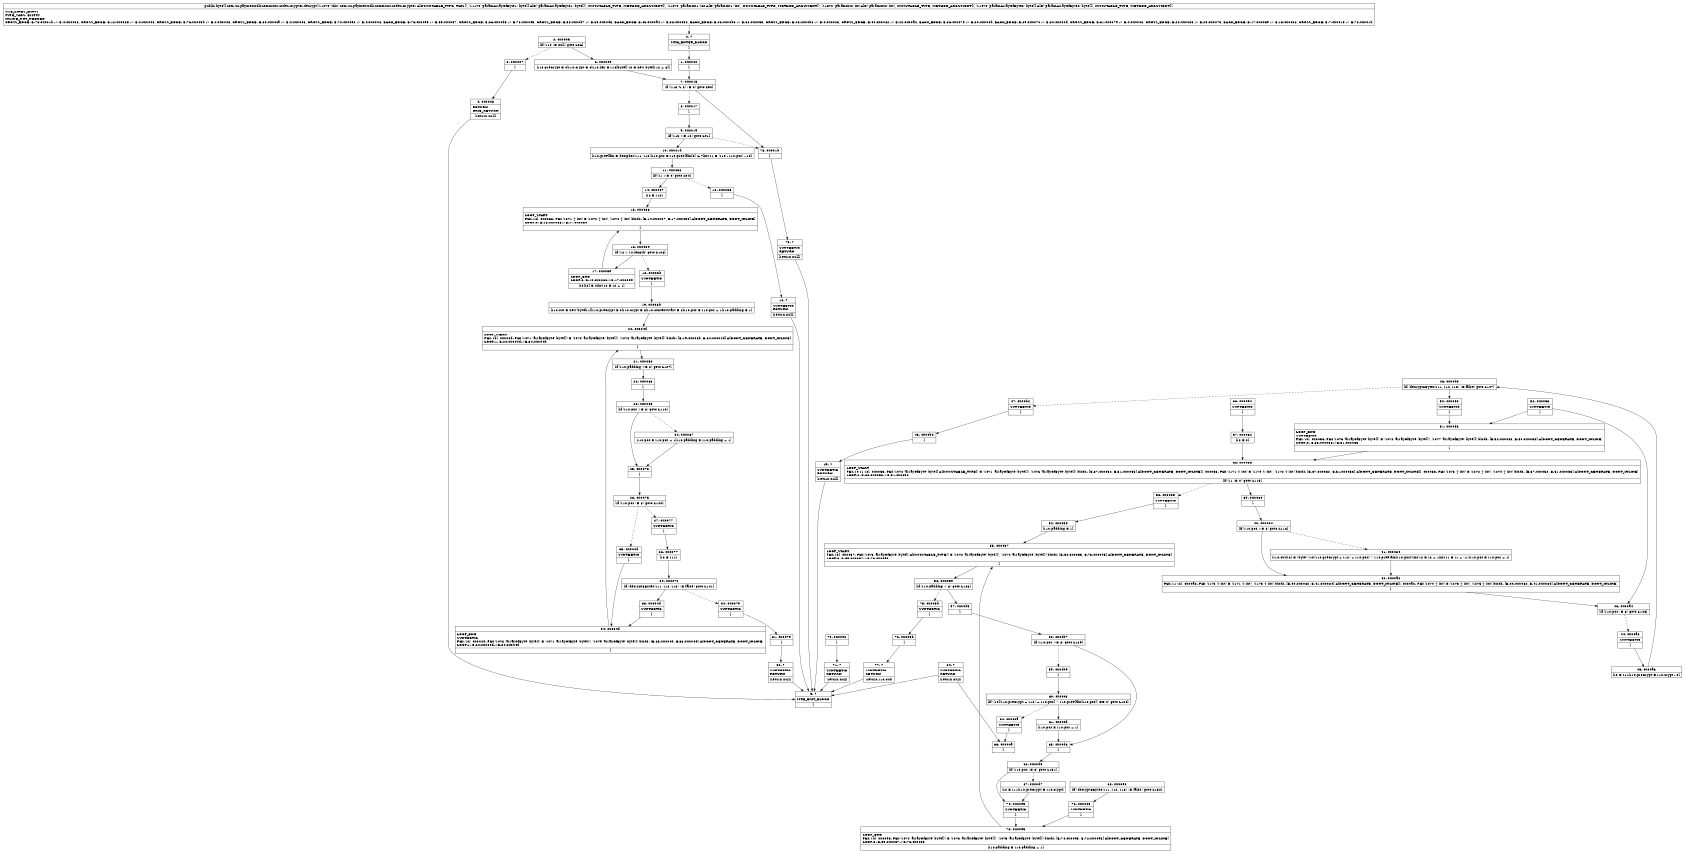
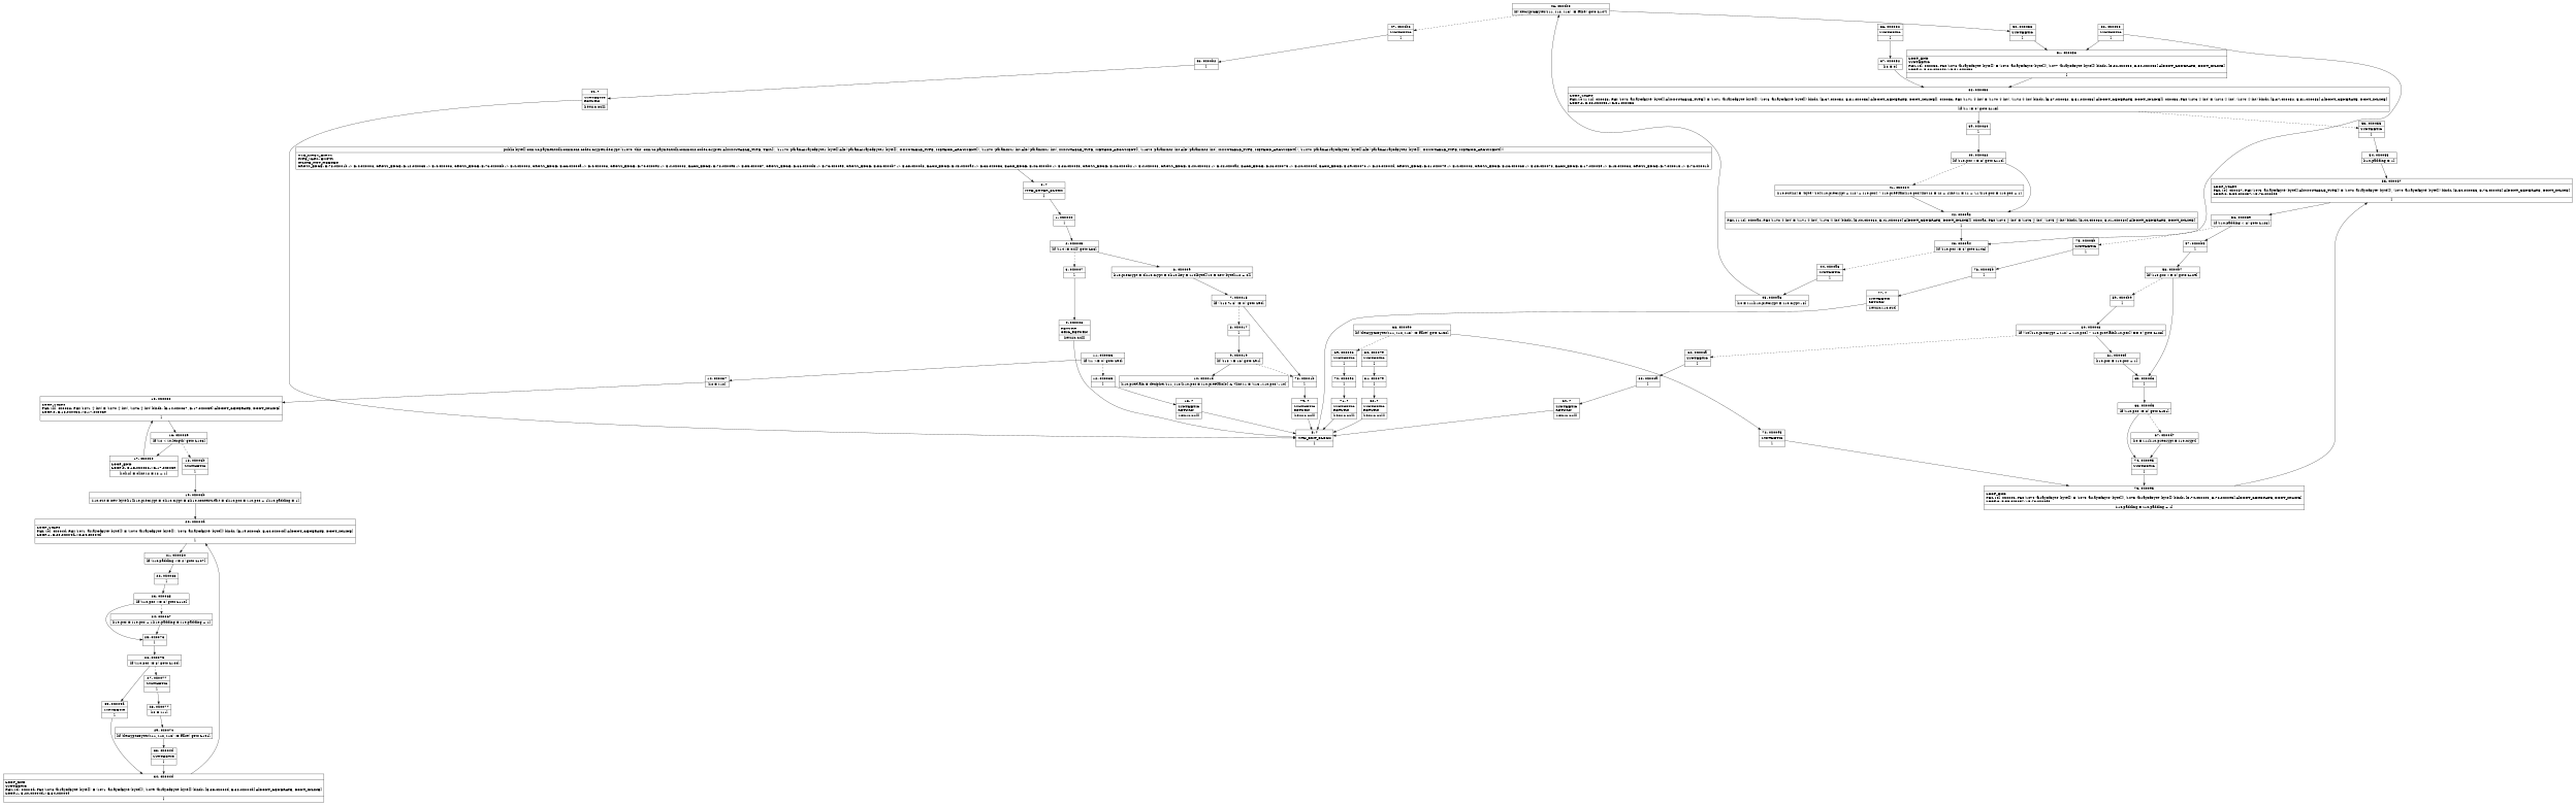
  digraph {
    node [shape=record]
    n1 [label="{0\:\ ?|MTH_ENTER_BLOCK\l|l}"]
    n2 [label="{1\:\ 0x0000|l}"]
    n3 [label="{2\:\ 0x0005|lif (r14 != null) goto L86l}"]
    n4 [label="{3\:\ 0x0007|l}"]
    n5 [label="{6\:\ 0x0009|lr10.preCrypt = 0lr10.crypt = 0lr10.key = r14lbyte[] r0 = new byte[r12 + 8]l}"]
    n6 [label="{4\:\ 0x0008|RETURN\lORIG_RETURN\l|lreturn nulll}"]
    n7 [label="{7\:\ 0x0015|lif ((r13 % 8) != 0) goto L90l}"]
    n8 [label="{5\:\ ?|MTH_EXIT_BLOCK\l|l}"]
    n9 [label="{8\:\ 0x0017|l}"]
    n10 [label="{78\:\ 0x001b|l}"]
    n11 [label="{9\:\ 0x0019|lif (r13 \>= 16) goto L91l}"]
    n12 [label="{79\:\ ?|SYNTHETIC\lRETURN\l|lreturn nulll}"]
    n13 [label="{10\:\ 0x001d|lr10.prePlain = decipher(r11, r12)lr10.pos = r10.prePlain[0] & 7lint r1 = (r13 \- r10.pos) \- 10l}"]
    n14 [label="{11\:\ 0x0033|lif (r1 \>= 0) goto L94l}"]
    n15 [label="{12\:\ 0x0035|l}"]
    n16 [label="{14\:\ 0x0037|lr2 = r12l}"]
    n17 [label="{13\:\ ?|SYNTHETIC\lRETURN\l|lreturn nulll}"]
    n18 [label="{15\:\ 0x0038|LOOP_START\lPHI: r2l  0x0038: PHI (r2v1 'j' int) = (r2v0 'j' int), (r2v6 'j' int) binds: [B:14:0x0037, B:17:0x005e] A[DONT_GENERATE, DONT_INLINE]\lLOOP:0: B:15:0x0038\-\>B:17:0x005e\l|l}"]
    n19 [label="{16\:\ 0x0039|lif (r2 \< r0.length) goto L106l}"]
    n20 [label="{17\:\ 0x005e|LOOP_END\lLOOP:0: B:15:0x0038\-\>B:17:0x005e\l|lr0[r2] = 0lint r2 = r2 + 1l}"]
    n21 [label="{18\:\ 0x003b|SYNTHETIC\l|l}"]
    n22 [label="{19\:\ 0x003b|lr10.out = new byte[r1]lr10.preCrypt = 0lr10.crypt = 8lr10.contextStart = 8lr10.pos = r10.pos + 1lr10.padding = 1l}"]
    n23 [label="{20\:\ 0x004d|LOOP_START\lPHI: r0l  0x004d: PHI (r0v1 'arrayOfByte' byte[]) = (r0v0 'arrayOfByte' byte[]), (r0v8 'arrayOfByte' byte[]) binds: [B:19:0x003b, B:34:0x004d] A[DONT_GENERATE, DONT_INLINE]\lLOOP:1: B:20:0x004d\-\>B:34:0x004d\l|l}"]
    n24 [label="{21\:\ 0x0050|lif (r10.padding \<= 2) goto L107l}"]
    n25 [label="{22\:\ 0x0063|l}"]
    n26 [label="{23\:\ 0x0065|lif (r10.pos \>= 8) goto L110l}"]
    n27 [label="{36\:\ 0x0052|SYNTHETIC\l|l}"]
    n28 [label="{37\:\ 0x0052|lr2 = 0l}"]
    n29 [label="{24\:\ 0x0067|lr10.pos = r10.pos + 1lr10.padding = r10.padding + 1l}"]
    n30 [label="{25\:\ 0x0073|l}"]
    n31 [label="{26\:\ 0x0075|lif (r10.pos != 8) goto L140l}"]
    n32 [label="{27\:\ 0x0077|SYNTHETIC\l|l}"]
    n33 [label="{35\:\ 0x004d|SYNTHETIC\l|l}"]
    n34 [label="{28\:\ 0x0077|lr0 = r11l}"]
    n35 [label="{34\:\ 0x004d|LOOP_END\lSYNTHETIC\lPHI: r0l  0x004d: PHI (r0v8 'arrayOfByte' byte[]) = (r0v1 'arrayOfByte' byte[]), (r0v9 'arrayOfByte' byte[]) binds: [B:35:0x004d, B:33:0x004d] A[DONT_GENERATE, DONT_INLINE]\lLOOP:1: B:20:0x004d\-\>B:34:0x004d\l|l}"]
    n36 [label="{29\:\ 0x007c|lif (decrypt8Bytes(r11, r12, r13) != false) goto L141l}"]
    n37 [label="{30\:\ 0x007e|SYNTHETIC\l|l}"]
    n38 [label="{33\:\ 0x004d|SYNTHETIC\l|l}"]
    n39 [label="{31\:\ 0x007e|l}"]
    n40 [label="{32\:\ ?|SYNTHETIC\lRETURN\l|lreturn nulll}"]
    n41 [label="{38\:\ 0x0053|LOOP_START\lPHI: r0 r1 r2l  0x0053: PHI (r0v2 'arrayOfByte' byte[] A[IMMUTABLE_TYPE]) = (r0v1 'arrayOfByte' byte[]), (r0v6 'arrayOfByte' byte[]) binds: [B:37:0x0052, B:51:0x0053] A[DONT_GENERATE, DONT_INLINE]l  0x0053: PHI (r1v1 'i' int) = (r1v0 'i' int), (r1v2 'i' int) binds: [B:37:0x0052, B:51:0x0053] A[DONT_GENERATE, DONT_INLINE]l  0x0053: PHI (r2v3 'j' int) = (r2v2 'j' int), (r2v4 'j' int) binds: [B:37:0x0052, B:51:0x0053] A[DONT_GENERATE, DONT_INLINE]\lLOOP:2: B:38:0x0053\-\>B:51:0x0053\l|lif (r1 != 0) goto L115l}"]
    n42 [label="{39\:\ 0x0080|l}"]
    n43 [label="{53\:\ 0x0055|SYNTHETIC\l|l}"]
    n44 [label="{40\:\ 0x0082|lif (r10.pos \>= 8) goto L118l}"]
    n45 [label="{54\:\ 0x0055|lr10.padding = 1l}"]
    n46 [label="{41\:\ 0x0084|lr10.out[r2] = (byte) (r0[(r10.preCrypt + r12) + r10.pos] ^ r10.prePlain[r10.pos])lint r2 = r2 + 1lint r1 = r1 + (\-1)lr10.pos = r10.pos + 1l}"]
    n47 [label="{42\:\ 0x00a2|PHI: r1 r2l  0x00a2: PHI (r1v2 'i' int) = (r1v1 'i' int), (r1v3 'i' int) binds: [B:40:0x0082, B:41:0x0084] A[DONT_GENERATE, DONT_INLINE]l  0x00a2: PHI (r2v4 'j' int) = (r2v3 'j' int), (r2v5 'j' int) binds: [B:40:0x0082, B:41:0x0084] A[DONT_GENERATE, DONT_INLINE]\l|l}"]
    n48 [label="{43\:\ 0x00a4|lif (r10.pos != 8) goto L146l}"]
    n49 [label="{44\:\ 0x00a6|SYNTHETIC\l|l}"]
    n50 [label="{45\:\ 0x00a6|lr0 = r11lr10.preCrypt = r10.crypt \- 8l}"]
    n51 [label="{52\:\ 0x0053|SYNTHETIC\l|l}"]
    n52 [label="{51\:\ 0x0053|LOOP_END\lSYNTHETIC\lPHI: r0l  0x0053: PHI (r0v6 'arrayOfByte' byte[]) = (r0v2 'arrayOfByte' byte[]), (r0v7 'arrayOfByte' byte[]) binds: [B:52:0x0053, B:50:0x0053] A[DONT_GENERATE, DONT_INLINE]\lLOOP:2: B:38:0x0053\-\>B:51:0x0053\l|l}"]
    n53 [label="{46\:\ 0x00b0|lif (decrypt8Bytes(r11, r12, r13) != false) goto L147l}"]
    n54 [label="{47\:\ 0x00b2|SYNTHETIC\l|l}"]
    n55 [label="{50\:\ 0x0053|SYNTHETIC\l|l}"]
    n56 [label="{48\:\ 0x00b2|l}"]
    n57 [label="{49\:\ ?|SYNTHETIC\lRETURN\l|lreturn nulll}"]
    n58 [label="{55\:\ 0x0057|LOOP_START\lPHI: r0l  0x0057: PHI (r0v3 'arrayOfByte' byte[] A[IMMUTABLE_TYPE]) = (r0v2 'arrayOfByte' byte[]), (r0v4 'arrayOfByte' byte[]) binds: [B:54:0x0055, B:73:0x00e5] A[DONT_GENERATE, DONT_INLINE]\lLOOP:3: B:55:0x0057\-\>B:73:0x00e5\l|l}"]
    n59 [label="{56\:\ 0x0059|lif (r10.padding \< 8) goto L123l}"]
    n60 [label="{57\:\ 0x00b5|l}"]
    n61 [label="{75\:\ 0x005b|SYNTHETIC\l|l}"]
    n62 [label="{58\:\ 0x00b7|lif (r10.pos \>= 8) goto L129l}"]
    n63 [label="{76\:\ 0x005b|l}"]
    n64 [label="{59\:\ 0x00b9|l}"]
    n65 [label="{65\:\ 0x00d3|l}"]
    n66 [label="{60\:\ 0x00c8|lif ((r0[(r10.preCrypt + r12) + r10.pos] ^ r10.prePlain[r10.pos]) == 0) goto L128l}"]
    n67 [label="{66\:\ 0x00d5|lif (r10.pos != 8) goto L151l}"]
    n68 [label="{61\:\ 0x00cd|lr10.pos = r10.pos + 1l}"]
    n69 [label="{62\:\ 0x00ca|SYNTHETIC\l|l}"]
    n70 [label="{63\:\ 0x00ca|l}"]
    n71 [label="{64\:\ ?|SYNTHETIC\lRETURN\l|lreturn nulll}"]
    n72 [label="{67\:\ 0x00d7|lr0 = r11lr10.preCrypt = r10.cryptl}"]
    n73 [label="{74\:\ 0x00e5|SYNTHETIC\l|l}"]
    n74 [label="{73\:\ 0x00e5|LOOP_END\lPHI: r0l  0x00e5: PHI (r0v4 'arrayOfByte' byte[]) = (r0v3 'arrayOfByte' byte[]), (r0v5 'arrayOfByte' byte[]) binds: [B:74:0x00e5, B:72:0x00e5] A[DONT_GENERATE, DONT_INLINE]\lLOOP:3: B:55:0x0057\-\>B:73:0x00e5\l|lr10.padding = r10.padding + 1l}"]
    n75 [label="{68\:\ 0x00e0|lif (decrypt8Bytes(r11, r12, r13) != false) goto L152l}"]
+   n76 [label="{69\:\ 0x00e2|SYNTHETIC\l|l}"]
    n77 [label="{72\:\ 0x00e5|SYNTHETIC\l|l}"]
    n78 [label="{70\:\ 0x00e2|l}"]
    n79 [label="{71\:\ ?|SYNTHETIC\lRETURN\l|lreturn nulll}"]
    n80 [label="{77\:\ ?|SYNTHETIC\lRETURN\l|lreturn r10.outl}"]
    n81 [label="{public byte[] com.uc.paymentsdk.commons.codec.Crypter.decrypt((r10v0 'this' com.uc.paymentsdk.commons.codec.Crypter A[IMMUTABLE_TYPE, THIS]), (r11v0 'paramArrayOfByte1' byte[] A[D('paramArrayOfByte1' byte[]), IMMUTABLE_TYPE, METHOD_ARGUMENT]), (r12v0 'paramInt1' int A[D('paramInt1' int), IMMUTABLE_TYPE, METHOD_ARGUMENT]), (r13v0 'paramInt2' int A[D('paramInt2' int), IMMUTABLE_TYPE, METHOD_ARGUMENT]), (r14v0 'paramArrayOfByte2' byte[] A[D('paramArrayOfByte2' byte[]), IMMUTABLE_TYPE, METHOD_ARGUMENT]))  | USE_LINES_HINTS\lTYPE_VARS: EMPTY\lINLINE_NOT_NEEDED\lCROSS_EDGE: B:78:0x001b \-\> B:4:0x0008, CROSS_EDGE: B:12:0x0035 \-\> B:4:0x0008, CROSS_EDGE: B:76:0x005b \-\> B:4:0x0008, CROSS_EDGE: B:63:0x00ca \-\> B:4:0x0008, CROSS_EDGE: B:70:0x00e2 \-\> B:4:0x0008, BACK_EDGE: B:73:0x00e5 \-\> B:55:0x0057, CROSS_EDGE: B:66:0x00d5 \-\> B:73:0x00e5, CROSS_EDGE: B:58:0x00b7 \-\> B:65:0x00d3, BACK_EDGE: B:43:0x00a4 \-\> B:38:0x0053, BACK_EDGE: B:46:0x00b0 \-\> B:38:0x0053, CROSS_EDGE: B:48:0x00b2 \-\> B:4:0x0008, CROSS_EDGE: B:40:0x0082 \-\> B:42:0x00a2, BACK_EDGE: B:26:0x0075 \-\> B:20:0x004d, BACK_EDGE: B:29:0x007c \-\> B:20:0x004d, CROSS_EDGE: B:31:0x007e \-\> B:4:0x0008, CROSS_EDGE: B:23:0x0065 \-\> B:25:0x0073, BACK_EDGE: B:17:0x005e \-\> B:15:0x0038, CROSS_EDGE: B:7:0x0015 \-\> B:78:0x001b\l}"]
    n1 -> n2
-   n2 -> n7
+   n2 -> n3
    n3 -> n4 [style=dashed]
    n3 -> n5
    n4 -> n6
    n5 -> n7
    n6 -> n8
    n7 -> n9 [style=dashed]
    n7 -> n10
    n9 -> n11
    n10 -> n12
    n11 -> n10 [style=dashed]
    n11 -> n13
    n12 -> n8
-   n13 -> n14
    n14 -> n15 [style=dashed]
    n14 -> n16
    n15 -> n17
    n16 -> n18
    n17 -> n8
    n18 -> n19
    n19 -> n20
    n19 -> n21 [style=dashed]
    n20 -> n18
    n21 -> n22
    n22 -> n23
    n23 -> n24
    n24 -> n25
    n25 -> n26
    n26 -> n29 [style=dashed]
    n26 -> n30
    n27 -> n28
    n28 -> n41
    n29 -> n30
    n30 -> n31
    n31 -> n32 [style=dashed]
-   n31 -> n33 [style=dashed]
+   n31 -> n33
    n32 -> n34
    n33 -> n35
    n34 -> n36
    n35 -> n23
-   n36 -> n37 [style=dashed]
    n36 -> n38
    n37 -> n39
    n38 -> n35
    n39 -> n40
    n40 -> n8
    n41 -> n42
    n41 -> n43 [style=dashed]
    n42 -> n44
    n43 -> n45
    n44 -> n46 [style=dashed]
    n44 -> n47
    n45 -> n58
    n46 -> n47
    n47 -> n48
    n48 -> n49 [style=dashed]
    n49 -> n50
    n50 -> n53
    n51 -> n48
    n51 -> n52
    n52 -> n41
    n53 -> n54 [style=dashed]
    n53 -> n55
    n54 -> n56
    n55 -> n52
    n56 -> n57
    n57 -> n8
    n58 -> n59
    n59 -> n60
    n59 -> n61 [style=dashed]
    n60 -> n62
    n61 -> n63
    n62 -> n64 [style=dashed]
    n62 -> n65
    n63 -> n80
    n64 -> n66
    n65 -> n67
    n66 -> n68
    n66 -> n69 [style=dashed]
    n67 -> n72 [style=dashed]
    n67 -> n73
    n68 -> n65
    n69 -> n70
-   n71 -> n70
+   n70 -> n71
    n71 -> n8
    n72 -> n73
    n73 -> n74
    n74 -> n58
+   n75 -> n76 [style=dashed]
    n75 -> n77
+   n76 -> n78
    n77 -> n74
    n78 -> n79
    n79 -> n8
    n80 -> n8
    n81 -> n1
  }
